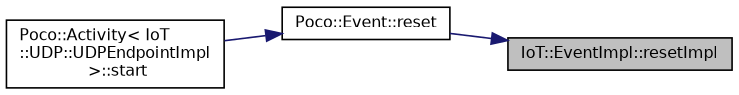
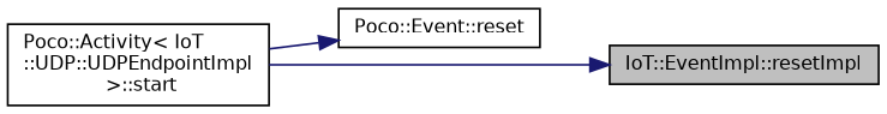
  digraph {
    rankdir=RL
    node [color=black fillcolor=white fontname=Helvetica fontsize=10 shape=record style=filled]
    edge [color=midnightblue dir=back fontname=Helvetica fontsize=10 labelfontname=Helvetica labelfontsize=10 style=solid]
    n1 [fillcolor=grey75 fontcolor=black height=0.2 label="IoT::EventImpl::resetImpl" width=0.4]
    n2 [height=0.2 label="Poco::Event::reset" width=0.4]
    n3 [height=0.2 label="Poco::Activity\< IoT\l::UDP::UDPEndpointImpl\l \>::start" width=0.4]
-   n1 -> n2
+   n1 -> n3
    n2 -> n3
  }
